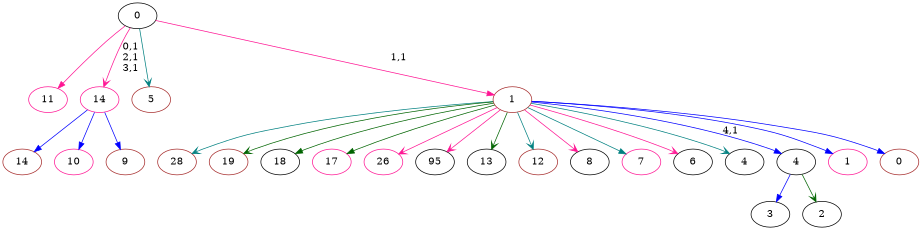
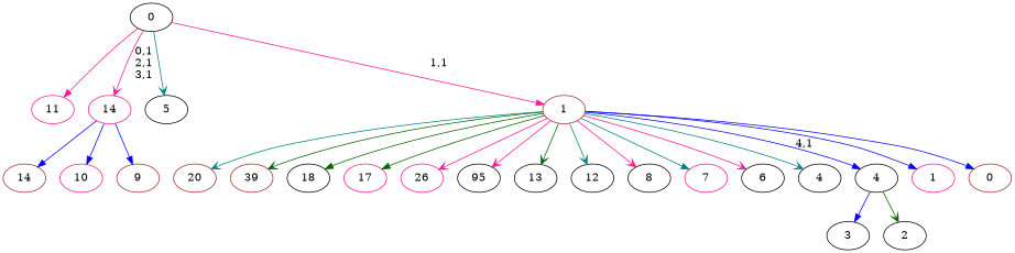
  digraph {
    node [color=black]
    edge [arrowhead=normal color=blue]
-   n1 [color=brown label=28]
-   n2 [color=brown label=19]
+   n1 [color=brown label=20]
+   n2 [color=brown label=39]
    n3 [label=18]
    n4 [color=deeppink label=17]
    n5 [color=deeppink label=26]
    n6 [label=95]
    n7 [color=brown label=14]
    n8 [label=13]
-   n9 [color=brown label=12]
+   n9 [label=12]
    n10 [color=deeppink label=11]
    n11 [color=deeppink label=10]
    n12 [color=brown label=9]
    14 [color=deeppink]
    n14 [label=8]
    n15 [color=deeppink label=7]
    n16 [label=6]
-   n17 [color=brown label=5]
+   n17 [label=5]
    n18 [label=4]
    n19 [label=3]
    n20 [label=2]
    4
    n22 [color=deeppink label=1]
    n23 [color=brown label=0]
    1 [color=brown]
    0
    14 -> n7
    14 -> n11
    14 -> n12
    4 -> n19
    4 -> n20 [arrowhead=vee color=darkgreen]
    1 -> n1 [arrowhead=vee color=teal]
    1 -> n2 [arrowhead=vee color=darkgreen]
    1 -> n3 [color=darkgreen]
    1 -> n4 [color=darkgreen]
    1 -> n5 [arrowhead=vee color=deeppink]
    1 -> n6 [arrowhead=vee color=deeppink]
    1 -> n8 [arrowhead=vee color=darkgreen]
    1 -> n9 [arrowhead=vee color=teal]
    1 -> n14 [arrowhead=vee color=deeppink]
    1 -> n15 [color=teal]
    1 -> n16 [arrowhead=vee color=deeppink]
    1 -> n18 [arrowhead=vee color=teal]
    1 -> 4 [label="4,1"]
    1 -> n22
    1 -> n23
    0 -> n10 [color=deeppink]
    0 -> 14 [arrowhead=vee color=deeppink label="0,1\n2,1\n3,1"]
    0 -> n17 [arrowhead=vee color=teal]
    0 -> 1 [color=deeppink label="1,1"]
  }
